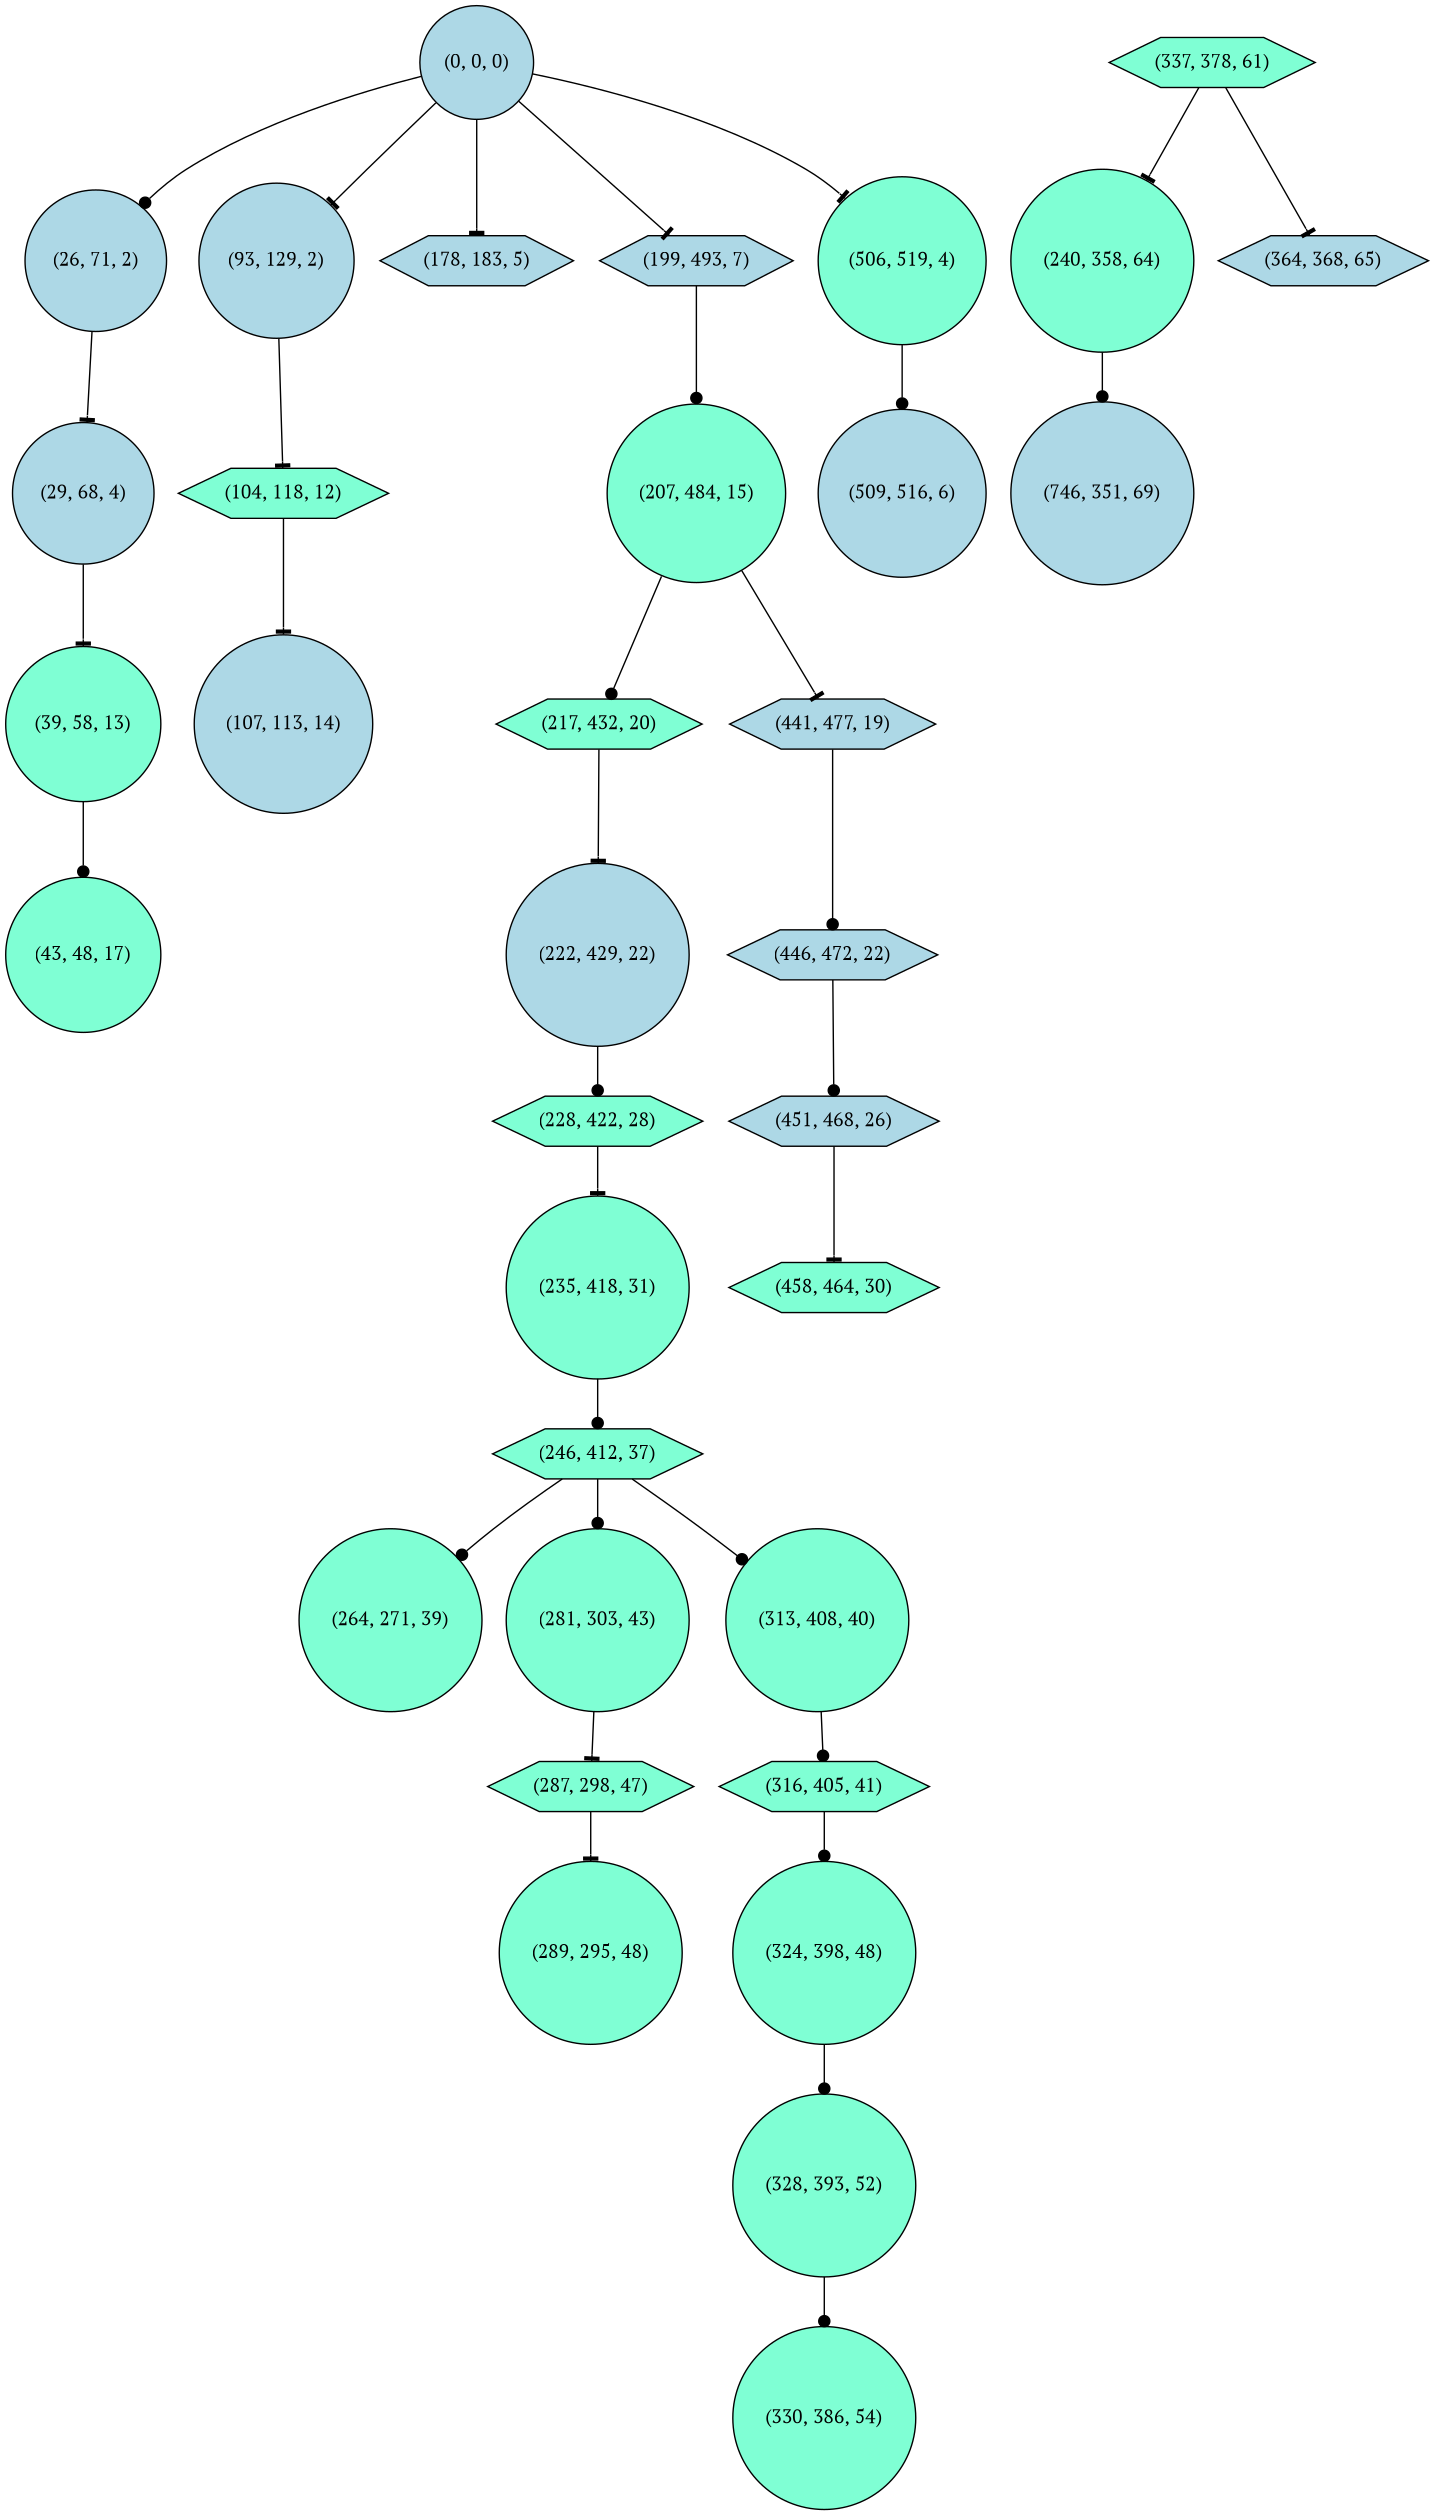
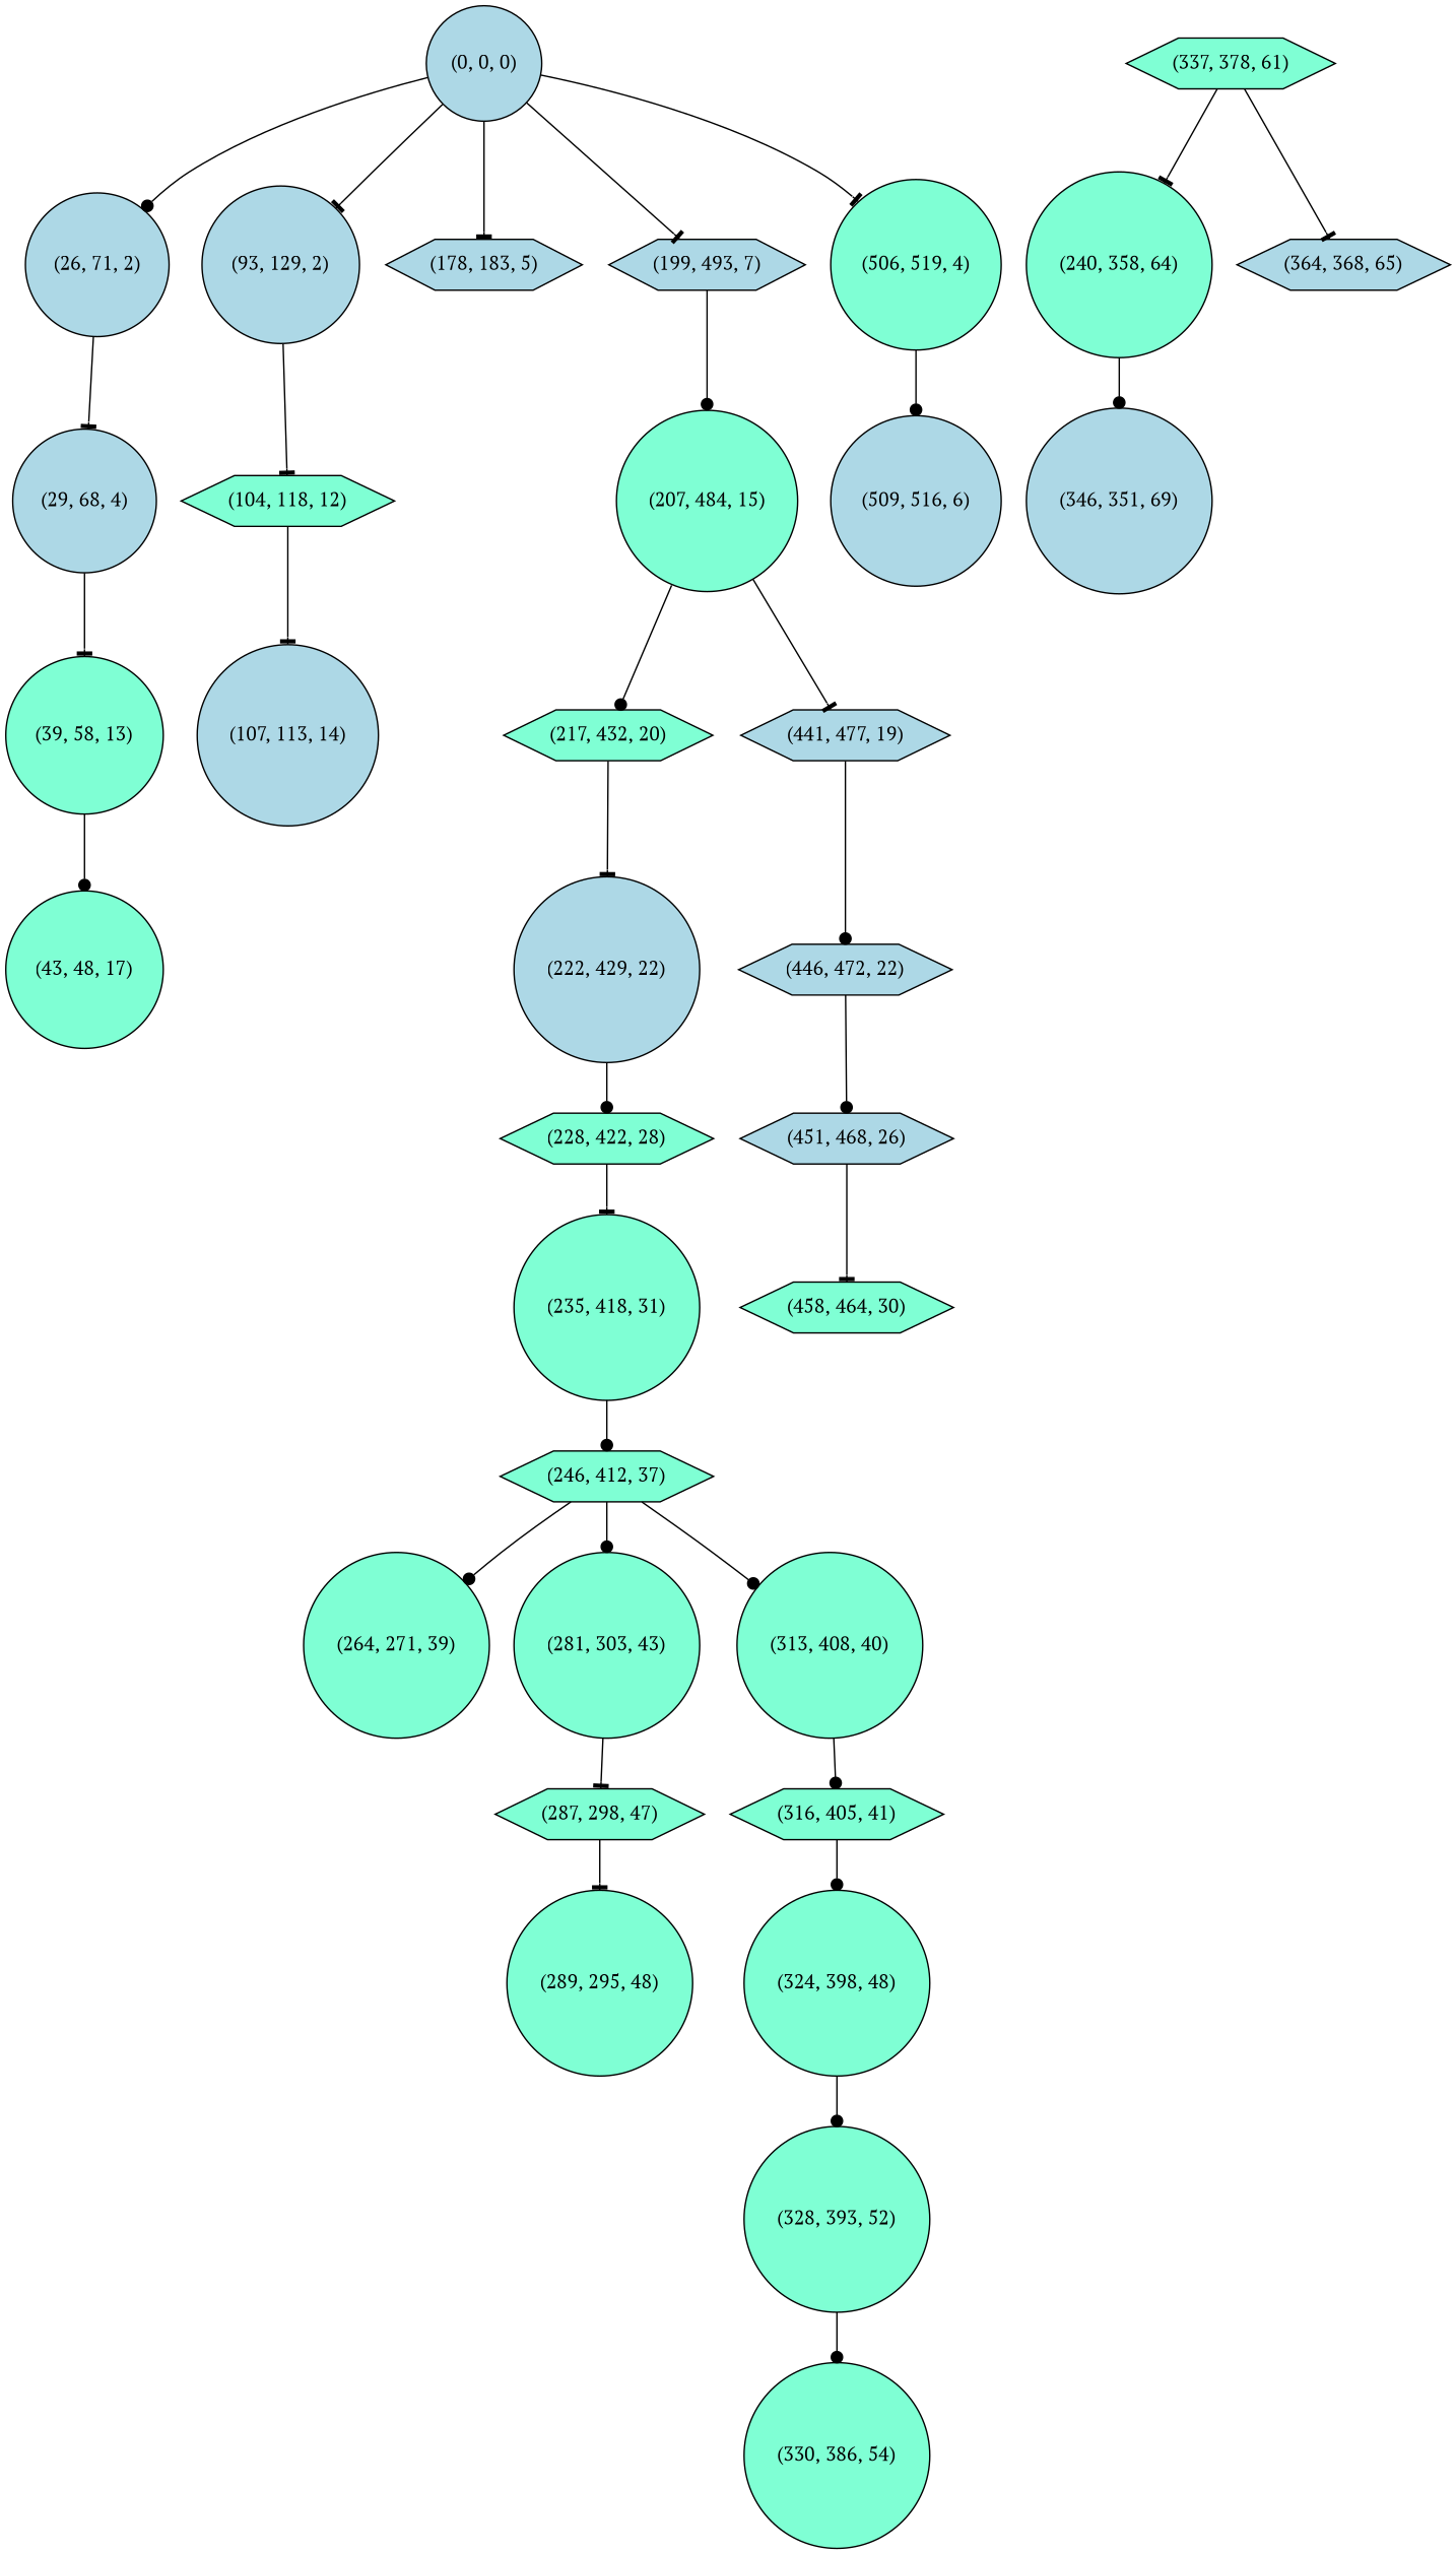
  digraph {
    fontname="PT Serif"
    node [fillcolor=aquamarine fontname="PT Serif" shape=circle style=filled]
    edge [arrowhead=dot fontname="PT Serif"]
    "(0, 0, 0)" [fillcolor=lightblue]
    "(26, 71, 2)" [fillcolor=lightblue]
    "(93, 129, 2)" [fillcolor=lightblue]
    "(178, 183, 5)" [fillcolor=lightblue shape=hexagon]
    "(199, 493, 7)" [fillcolor=lightblue shape=hexagon]
    "(506, 519, 4)"
    "(29, 68, 4)" [fillcolor=lightblue]
    "(104, 118, 12)" [shape=hexagon]
    "(207, 484, 15)"
    "(509, 516, 6)" [fillcolor=lightblue]
    "(39, 58, 13)"
    "(43, 48, 17)"
    "(107, 113, 14)" [fillcolor=lightblue]
    "(217, 432, 20)" [shape=hexagon]
    "(441, 477, 19)" [fillcolor=lightblue shape=hexagon]
    "(222, 429, 22)" [fillcolor=lightblue]
    "(446, 472, 22)" [fillcolor=lightblue shape=hexagon]
    "(228, 422, 28)" [shape=hexagon]
    "(235, 418, 31)"
    "(246, 412, 37)" [shape=hexagon]
    "(264, 271, 39)"
    "(281, 303, 43)"
    "(313, 408, 40)"
    "(287, 298, 47)" [shape=hexagon]
    "(316, 405, 41)" [shape=hexagon]
    "(289, 295, 48)"
    "(324, 398, 48)"
    "(328, 393, 52)"
    "(330, 386, 54)"
    "(337, 378, 61)" [shape=hexagon]
    n31 [label="(240, 358, 64)"]
    "(364, 368, 65)" [fillcolor=lightblue shape=hexagon]
-   "(346, 351, 69)" [fillcolor=lightblue label="(746, 351, 69)"]
+   "(346, 351, 69)" [fillcolor=lightblue]
    "(451, 468, 26)" [fillcolor=lightblue shape=hexagon]
    "(458, 464, 30)" [shape=hexagon]
    "(0, 0, 0)" -> "(26, 71, 2)"
    "(0, 0, 0)" -> "(93, 129, 2)" [arrowhead=tee]
    "(0, 0, 0)" -> "(178, 183, 5)" [arrowhead=tee]
    "(0, 0, 0)" -> "(199, 493, 7)" [arrowhead=tee]
    "(0, 0, 0)" -> "(506, 519, 4)" [arrowhead=tee]
    "(26, 71, 2)" -> "(29, 68, 4)" [arrowhead=tee]
    "(93, 129, 2)" -> "(104, 118, 12)" [arrowhead=tee]
    "(199, 493, 7)" -> "(207, 484, 15)"
    "(506, 519, 4)" -> "(509, 516, 6)"
    "(29, 68, 4)" -> "(39, 58, 13)" [arrowhead=tee]
    "(104, 118, 12)" -> "(107, 113, 14)" [arrowhead=tee]
    "(207, 484, 15)" -> "(217, 432, 20)"
    "(207, 484, 15)" -> "(441, 477, 19)" [arrowhead=tee]
    "(39, 58, 13)" -> "(43, 48, 17)"
    "(217, 432, 20)" -> "(222, 429, 22)" [arrowhead=tee]
    "(441, 477, 19)" -> "(446, 472, 22)"
    "(222, 429, 22)" -> "(228, 422, 28)"
    "(446, 472, 22)" -> "(451, 468, 26)"
    "(228, 422, 28)" -> "(235, 418, 31)" [arrowhead=tee]
    "(235, 418, 31)" -> "(246, 412, 37)"
    "(246, 412, 37)" -> "(264, 271, 39)"
    "(246, 412, 37)" -> "(281, 303, 43)"
    "(246, 412, 37)" -> "(313, 408, 40)"
    "(281, 303, 43)" -> "(287, 298, 47)" [arrowhead=tee]
    "(313, 408, 40)" -> "(316, 405, 41)"
    "(287, 298, 47)" -> "(289, 295, 48)" [arrowhead=tee]
    "(316, 405, 41)" -> "(324, 398, 48)"
    "(324, 398, 48)" -> "(328, 393, 52)"
    "(328, 393, 52)" -> "(330, 386, 54)"
    "(337, 378, 61)" -> n31 [arrowhead=tee]
    "(337, 378, 61)" -> "(364, 368, 65)" [arrowhead=tee]
    n31 -> "(346, 351, 69)"
    "(451, 468, 26)" -> "(458, 464, 30)" [arrowhead=tee]
  }
